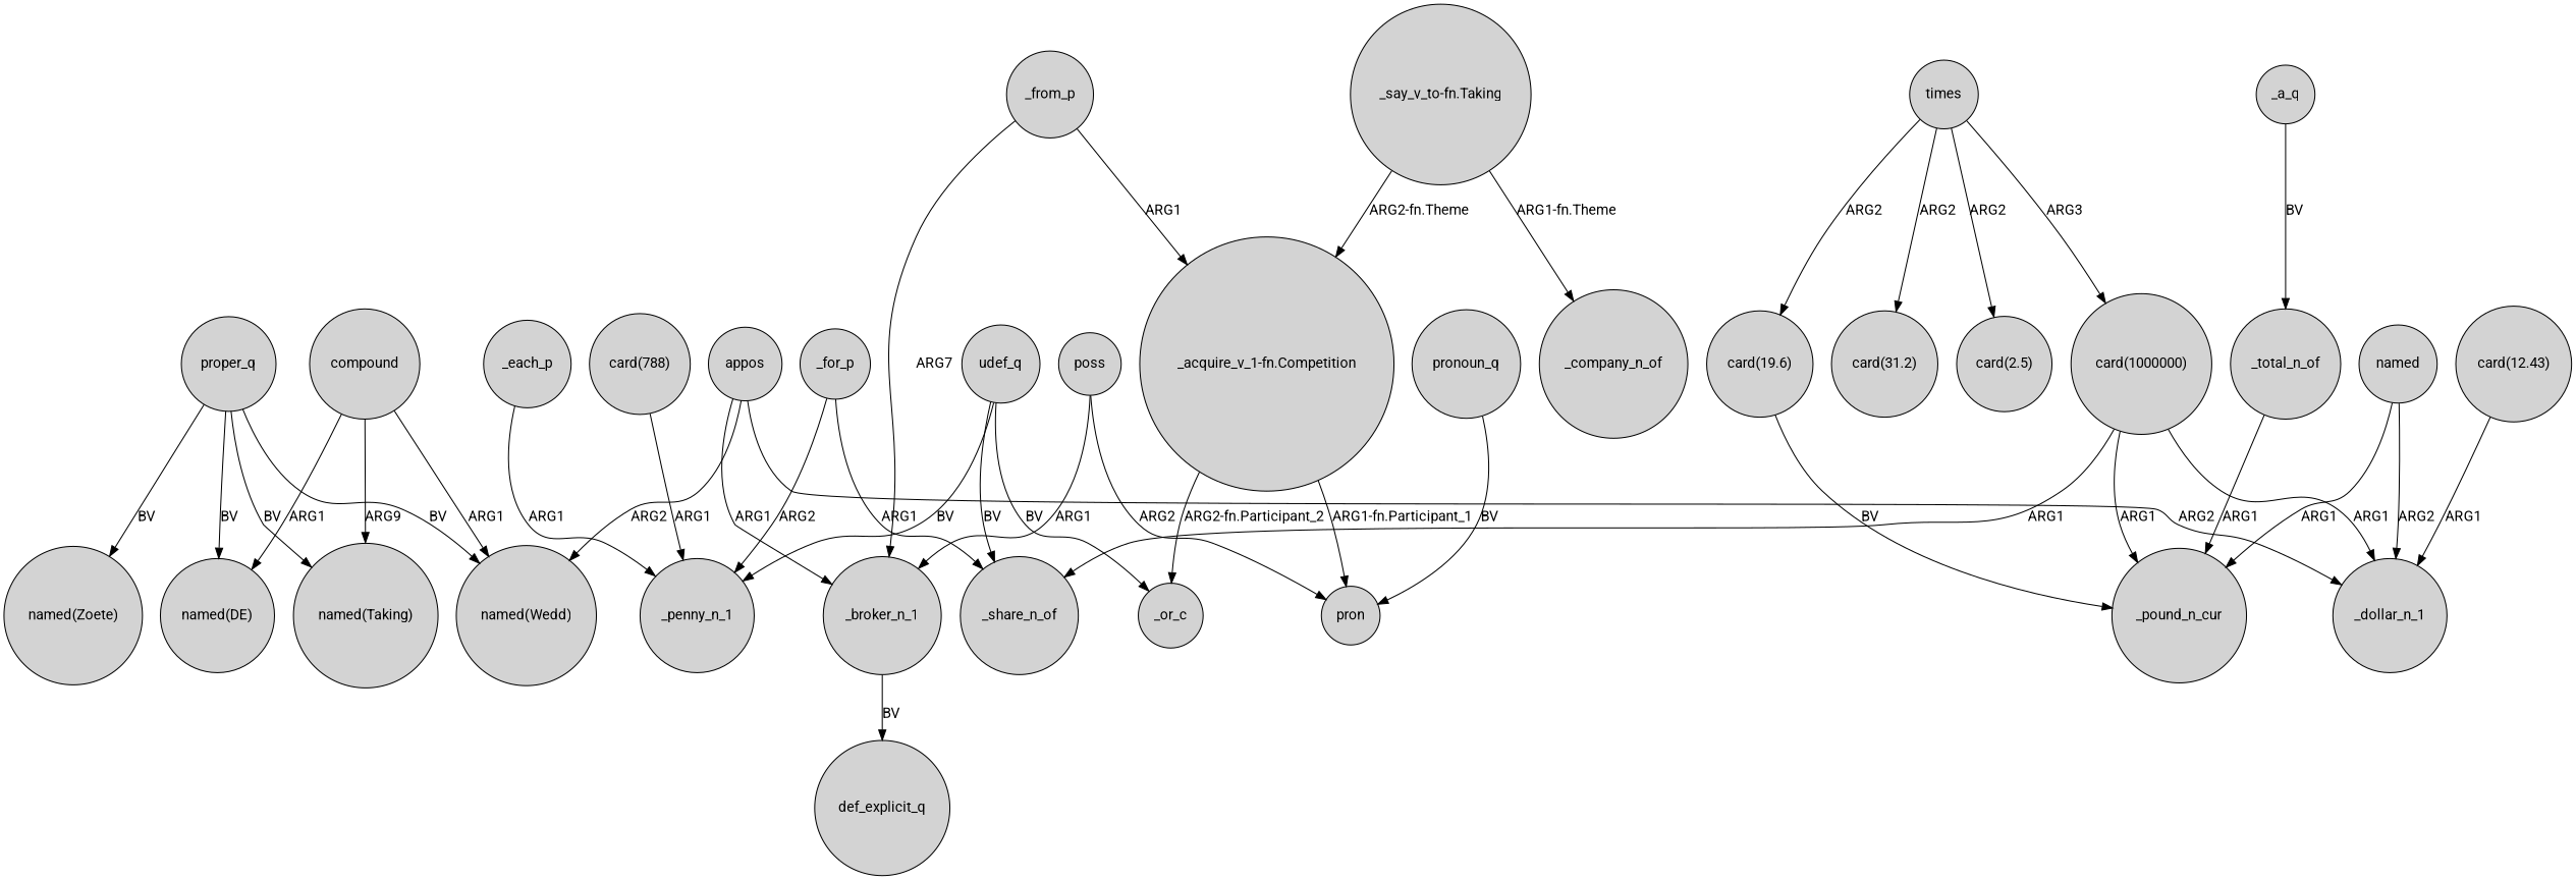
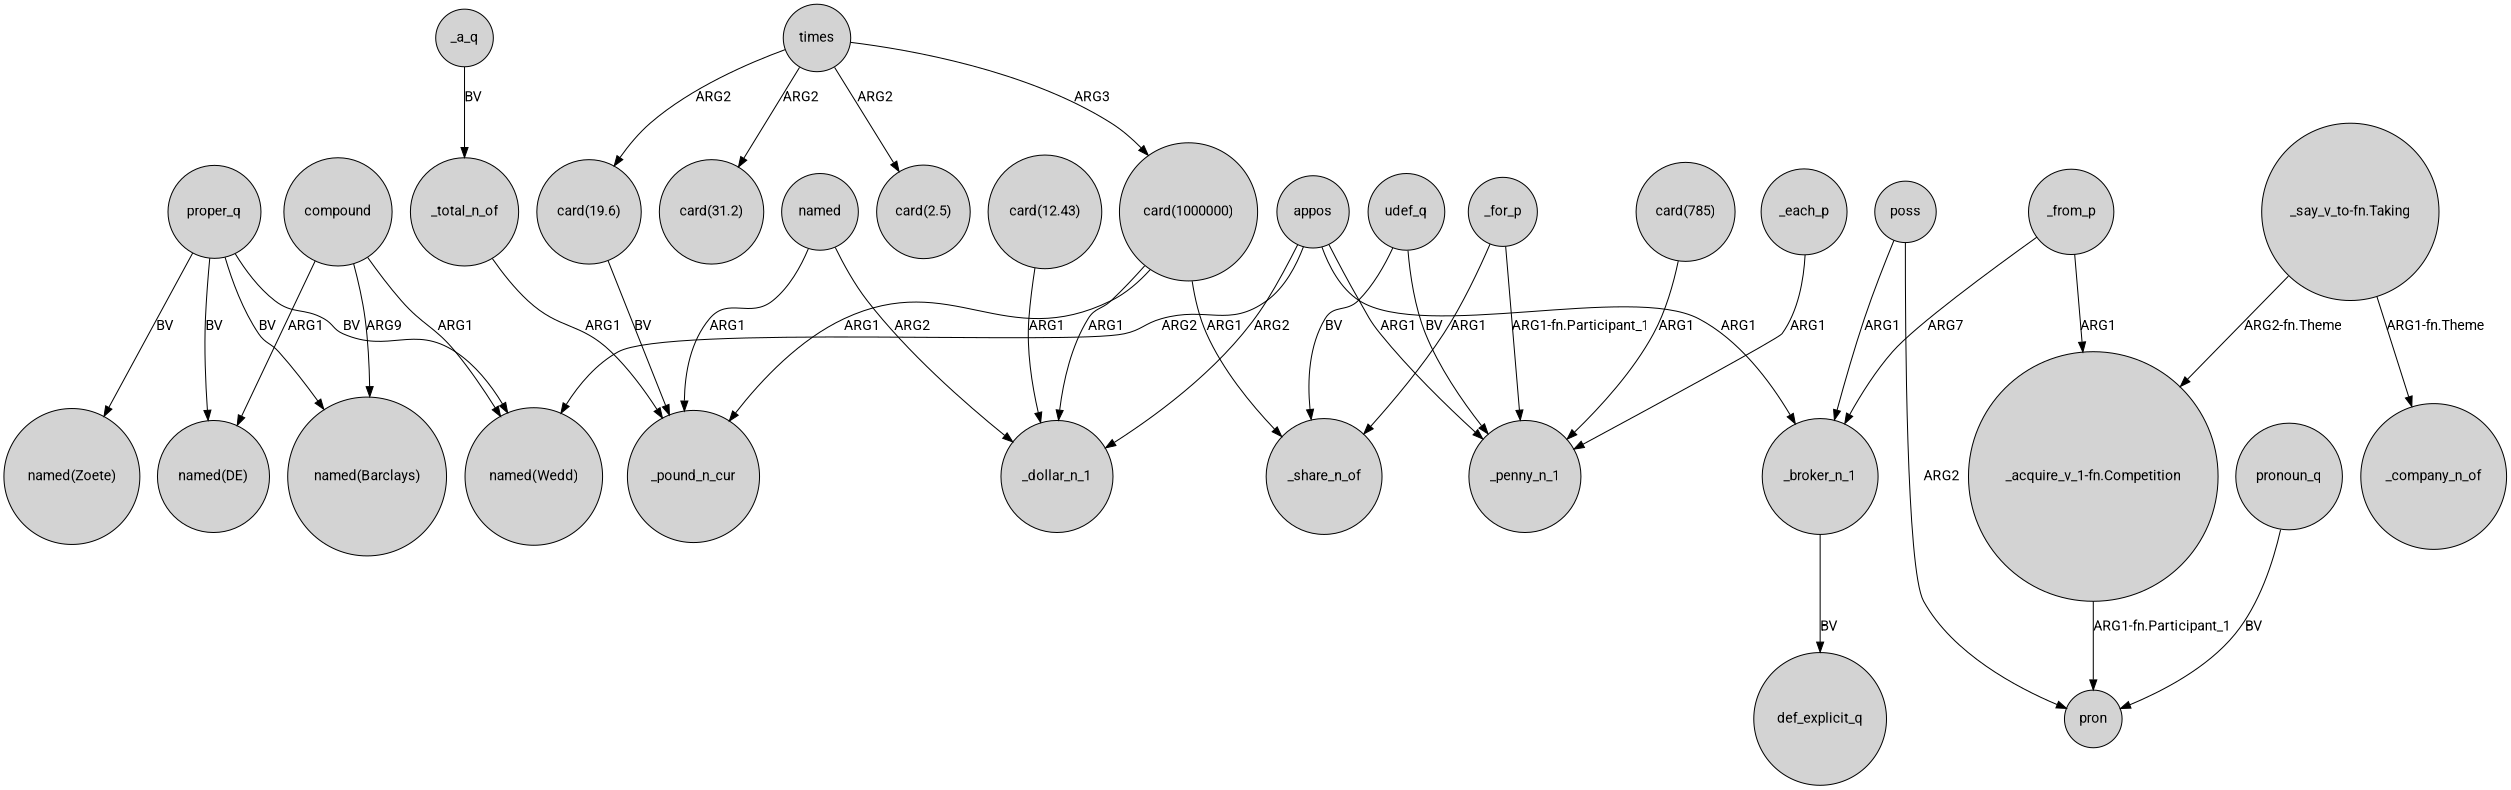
  digraph {
    fontname=Roboto
    node [fontname=Roboto shape=circle style=filled]
    edge [fontname=Roboto]
    compound
-   "named(Barclays)" [label="named(Taking)"]
+   "named(Barclays)"
    "named(Wedd)"
    "named(DE)"
    appos
    _penny_n_1
    _dollar_n_1
    _broker_n_1
    def_explicit_q
    udef_q
-   _or_c
    _share_n_of
    proper_q
    "named(Zoete)"
    _total_n_of
    _pound_n_cur
    "_acquire_v_1-fn.Competition"
    pron
-   "card(785)" [label="card(788)"]
+   "card(785)"
    times
    "card(1000000)"
    "card(31.2)"
    "card(2.5)"
    "card(19.6)"
    "_say_v_to-fn.Taking"
    _company_n_of
    _from_p
    n28 [label=named]
    pronoun_q
    poss
    n31 [label="card(12.43)"]
    _a_q
    _each_p
    _for_p
    compound -> "named(Barclays)" [label=ARG9]
    compound -> "named(Wedd)" [label=ARG1]
    compound -> "named(DE)" [label=ARG1]
    appos -> "named(Wedd)" [label=ARG2]
+   appos -> _penny_n_1 [label=ARG1]
    appos -> _dollar_n_1 [label=ARG2]
    appos -> _broker_n_1 [label=ARG1]
    _broker_n_1 -> def_explicit_q [label=BV]
    udef_q -> _penny_n_1 [label=BV]
-   udef_q -> _or_c [label=BV]
    udef_q -> _share_n_of [label=BV]
    proper_q -> "named(Barclays)" [label=BV]
    proper_q -> "named(Wedd)" [label=BV]
    proper_q -> "named(DE)" [label=BV]
    proper_q -> "named(Zoete)" [label=BV]
    _total_n_of -> _pound_n_cur [label=ARG1]
-   "_acquire_v_1-fn.Competition" -> _or_c [label="ARG2-fn.Participant_2"]
    "_acquire_v_1-fn.Competition" -> pron [label="ARG1-fn.Participant_1"]
    "card(785)" -> _penny_n_1 [label=ARG1]
    times -> "card(1000000)" [label=ARG3]
    times -> "card(31.2)" [label=ARG2]
    times -> "card(2.5)" [label=ARG2]
    times -> "card(19.6)" [label=ARG2]
    "card(1000000)" -> _dollar_n_1 [label=ARG1]
    "card(1000000)" -> _share_n_of [label=ARG1]
    "card(1000000)" -> _pound_n_cur [label=ARG1]
    "card(19.6)" -> _pound_n_cur [label=BV]
    "_say_v_to-fn.Taking" -> "_acquire_v_1-fn.Competition" [label="ARG2-fn.Theme"]
    "_say_v_to-fn.Taking" -> _company_n_of [label="ARG1-fn.Theme"]
    _from_p -> _broker_n_1 [label=ARG7]
    _from_p -> "_acquire_v_1-fn.Competition" [label=ARG1]
    n28 -> _dollar_n_1 [label=ARG2]
    n28 -> _pound_n_cur [label=ARG1]
    pronoun_q -> pron [label=BV]
    poss -> _broker_n_1 [label=ARG1]
    poss -> pron [label=ARG2]
    n31 -> _dollar_n_1 [label=ARG1]
    _a_q -> _total_n_of [label=BV]
    _each_p -> _penny_n_1 [label=ARG1]
-   _for_p -> _penny_n_1 [label=ARG2]
+   _for_p -> _penny_n_1 [label="ARG1-fn.Participant_1"]
    _for_p -> _share_n_of [label=ARG1]
  }
